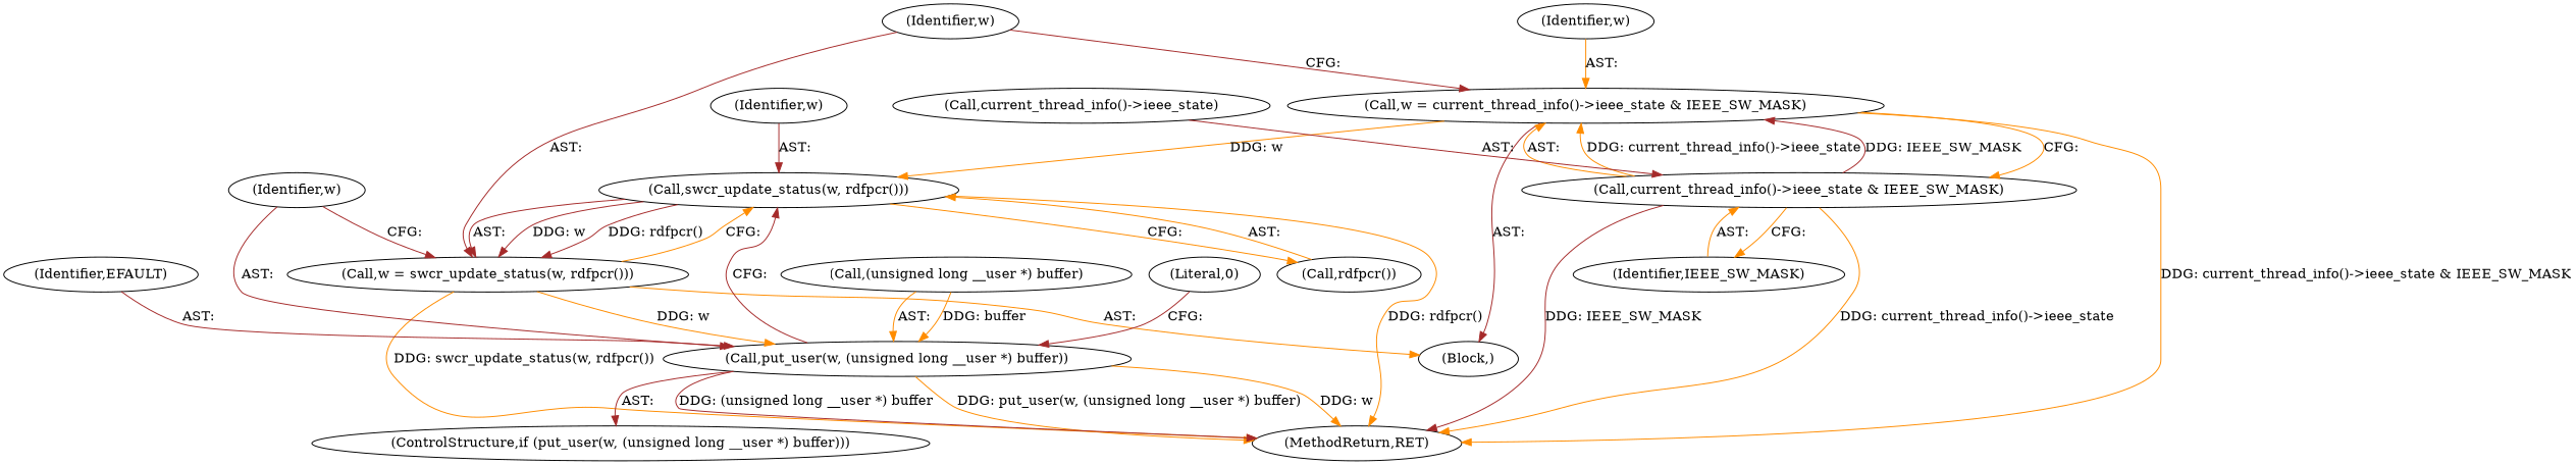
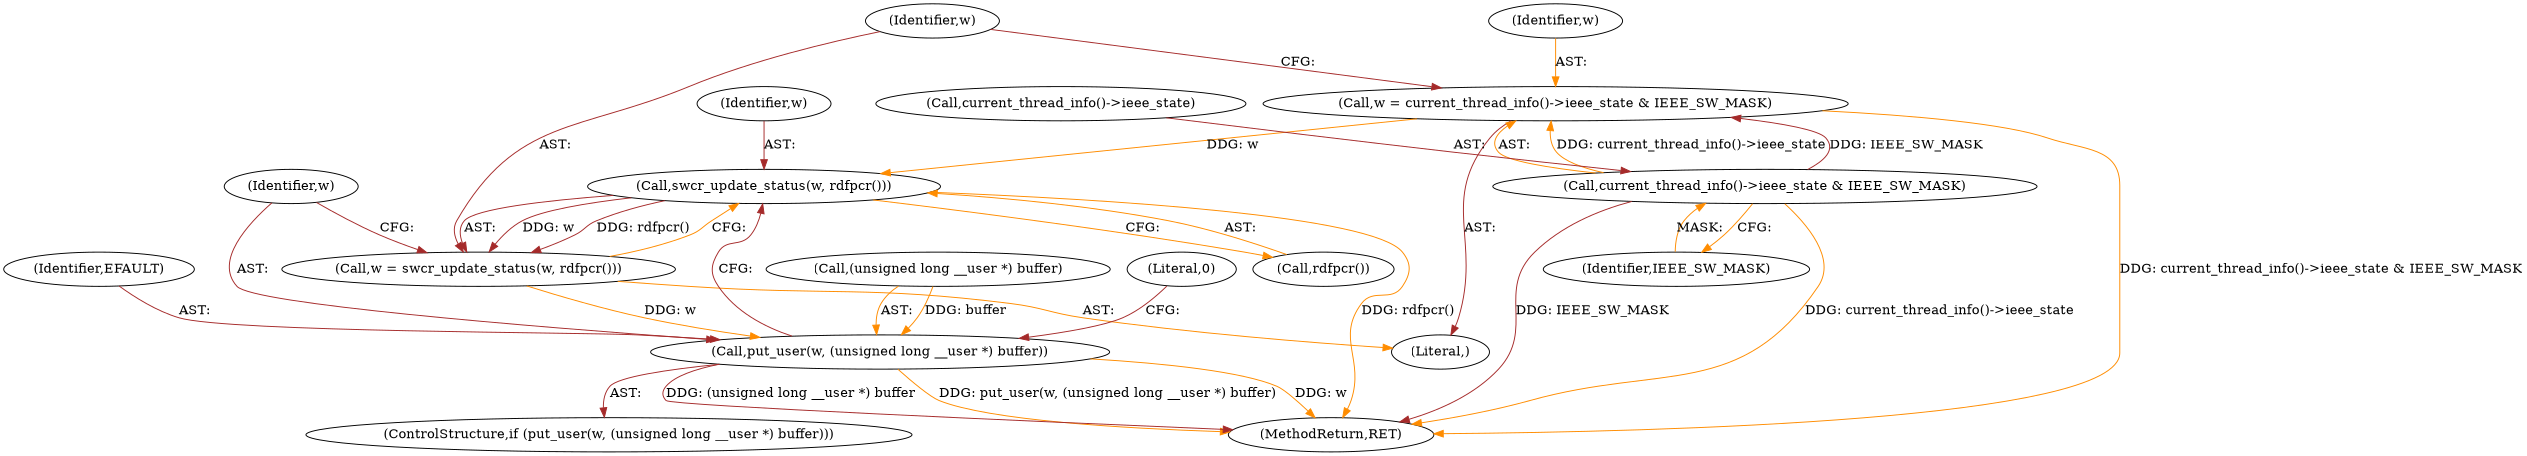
  digraph {
    edge [color=darkorange]
    n1 [label="(Call,swcr_update_status(w, rdfpcr()))"]
    n2 [label="(Call,w = swcr_update_status(w, rdfpcr()))"]
    n3 [label="(Call,rdfpcr())"]
    n4 [label="(MethodReturn,RET)"]
-   n5 [label="(Block,)"]
+   n5 [label="(Literal,)"]
    n6 [label="(Call,put_user(w, (unsigned long __user *) buffer))"]
    n7 [label="(Call,w = current_thread_info()->ieee_state & IEEE_SW_MASK)"]
    n8 [label="(Call,current_thread_info()->ieee_state & IEEE_SW_MASK)"]
    n9 [label="(Identifier,IEEE_SW_MASK)"]
    n10 [label="(ControlStructure,if (put_user(w, (unsigned long __user *) buffer)))"]
    n11 [label="(Call,(unsigned long __user *) buffer)"]
    n12 [label="(Literal,0)"]
    n13 [label="(Identifier,w)"]
    n14 [label="(Call,current_thread_info()->ieee_state)"]
    n15 [label="(Identifier,EFAULT)"]
    n16 [label="(Identifier,w)"]
    n17 [label="(Identifier,w)"]
    n18 [label="(Identifier,w)"]
    n1 -> n2 [color=brown label="AST: "]
    n1 -> n2 [color=brown label="DDG: w"]
    n1 -> n2 [color=brown label="DDG: rdfpcr()"]
    n1 -> n3 [label="CFG: "]
    n1 -> n4 [label="DDG: rdfpcr()"]
    n2 -> n1 [label="CFG: "]
-   n2 -> n4 [label="DDG: swcr_update_status(w, rdfpcr())"]
    n2 -> n5 [label="AST: "]
    n2 -> n6 [label="DDG: w"]
    n3 -> n1 [label="AST: "]
    n6 -> n1 [color=brown label="CFG: "]
    n6 -> n4 [label="DDG: put_user(w, (unsigned long __user *) buffer)"]
    n6 -> n4 [label="DDG: w"]
    n6 -> n4 [color=brown label="DDG: (unsigned long __user *) buffer"]
    n6 -> n10 [color=brown label="AST: "]
    n7 -> n1 [label="DDG: w"]
    n7 -> n4 [label="DDG: current_thread_info()->ieee_state & IEEE_SW_MASK"]
    n7 -> n5 [color=brown label="AST: "]
-   n7 -> n8 [label="CFG: "]
    n8 -> n4 [label="DDG: current_thread_info()->ieee_state"]
    n8 -> n4 [color=brown label="DDG: IEEE_SW_MASK"]
    n8 -> n7 [label="AST: "]
    n8 -> n7 [label="DDG: current_thread_info()->ieee_state"]
    n8 -> n7 [color=brown label="DDG: IEEE_SW_MASK"]
    n8 -> n9 [label="CFG: "]
-   n9 -> n8 [label="AST: "]
+   n9 -> n8 [label="MASK: "]
    n11 -> n6 [label="AST: "]
    n11 -> n6 [label="DDG: buffer"]
    n12 -> n6 [color=brown label="CFG: "]
    n13 -> n1 [color=brown label="AST: "]
    n14 -> n8 [color=brown label="AST: "]
    n15 -> n6 [color=brown label="AST: "]
    n16 -> n7 [label="AST: "]
    n17 -> n2 [color=brown label="AST: "]
    n17 -> n7 [color=brown label="CFG: "]
    n18 -> n2 [color=brown label="CFG: "]
    n18 -> n6 [color=brown label="AST: "]
  }
